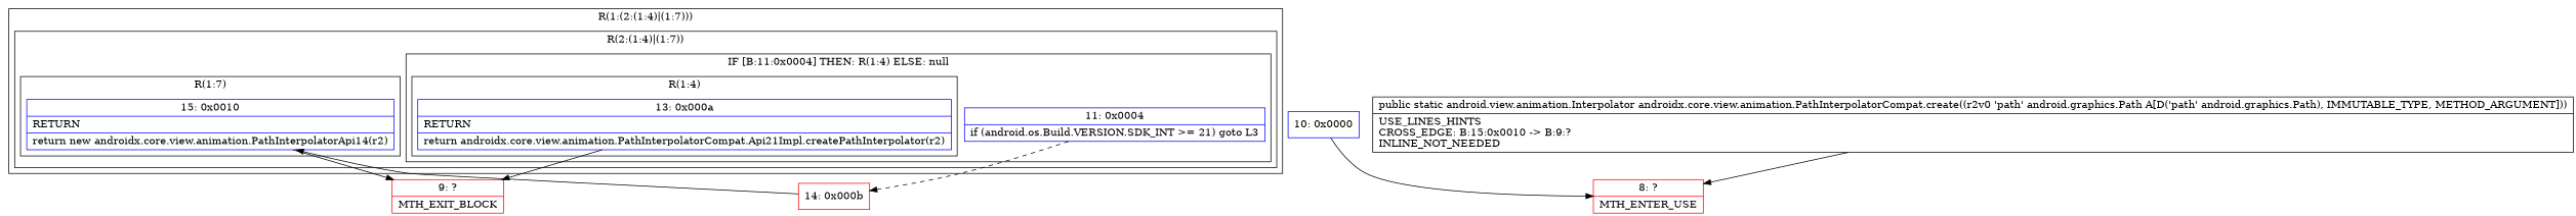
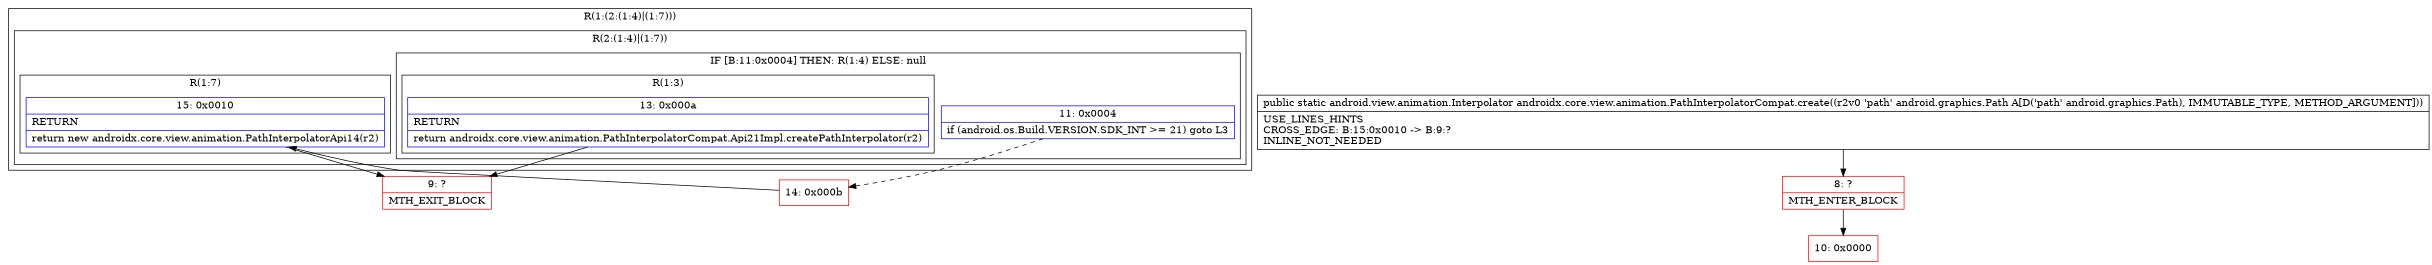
  digraph {
    node [color=red shape=record]
    n1 [color=blue label="{13\:\ 0x000a|RETURN\l|return androidx.core.view.animation.PathInterpolatorCompat.Api21Impl.createPathInterpolator(r2)\l}"]
    n2 [color=blue label="{11\:\ 0x0004|if (android.os.Build.VERSION.SDK_INT \>= 21) goto L3\l}"]
    n3 [color=blue label="{15\:\ 0x0010|RETURN\l|return new androidx.core.view.animation.PathInterpolatorApi14(r2)\l}"]
    n4 [label="{9\:\ ?|MTH_EXIT_BLOCK\l}"]
    n5 [label="{14\:\ 0x000b}"]
-   n6 [label="{8\:\ ?|MTH_ENTER_USE\l}"]
-   n7 [color=blue label="{10\:\ 0x0000}"]
+   n6 [label="{8\:\ ?|MTH_ENTER_BLOCK\l}"]
+   n7 [label="{10\:\ 0x0000}"]
    n8 [label="{public static android.view.animation.Interpolator androidx.core.view.animation.PathInterpolatorCompat.create((r2v0 'path' android.graphics.Path A[D('path' android.graphics.Path), IMMUTABLE_TYPE, METHOD_ARGUMENT]))  | USE_LINES_HINTS\lCROSS_EDGE: B:15:0x0010 \-\> B:9:?\lINLINE_NOT_NEEDED\l}" color=""]
    subgraph cluster_1 {
      label="R(1:(2:(1:4)|(1:7)))"
      subgraph cluster_2 {
        label="R(2:(1:4)|(1:7))"
        subgraph cluster_3 {
          label="IF [B:11:0x0004] THEN: R(1:4) ELSE: null"
          n2
          subgraph cluster_4 {
-           label="R(1:4)"
+           label="R(1:3)"
            n1
          }
        }
        subgraph cluster_5 {
          label="R(1:7)"
          n3
        }
      }
    }
    n1 -> n4
    n2 -> n5 [style=dashed]
    n3 -> n4
    n5 -> n3
-   n7 -> n6
+   n6 -> n7
    n8 -> n6
  }
